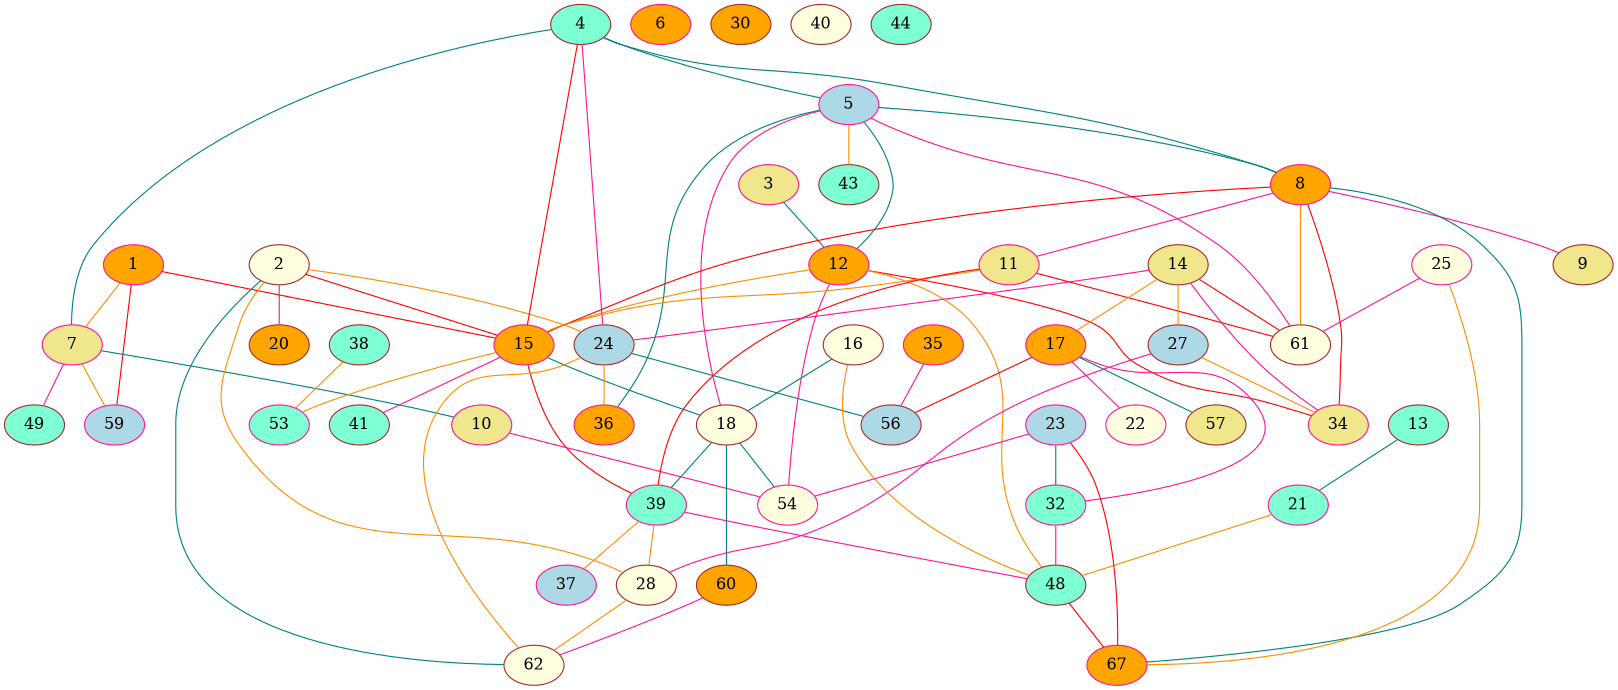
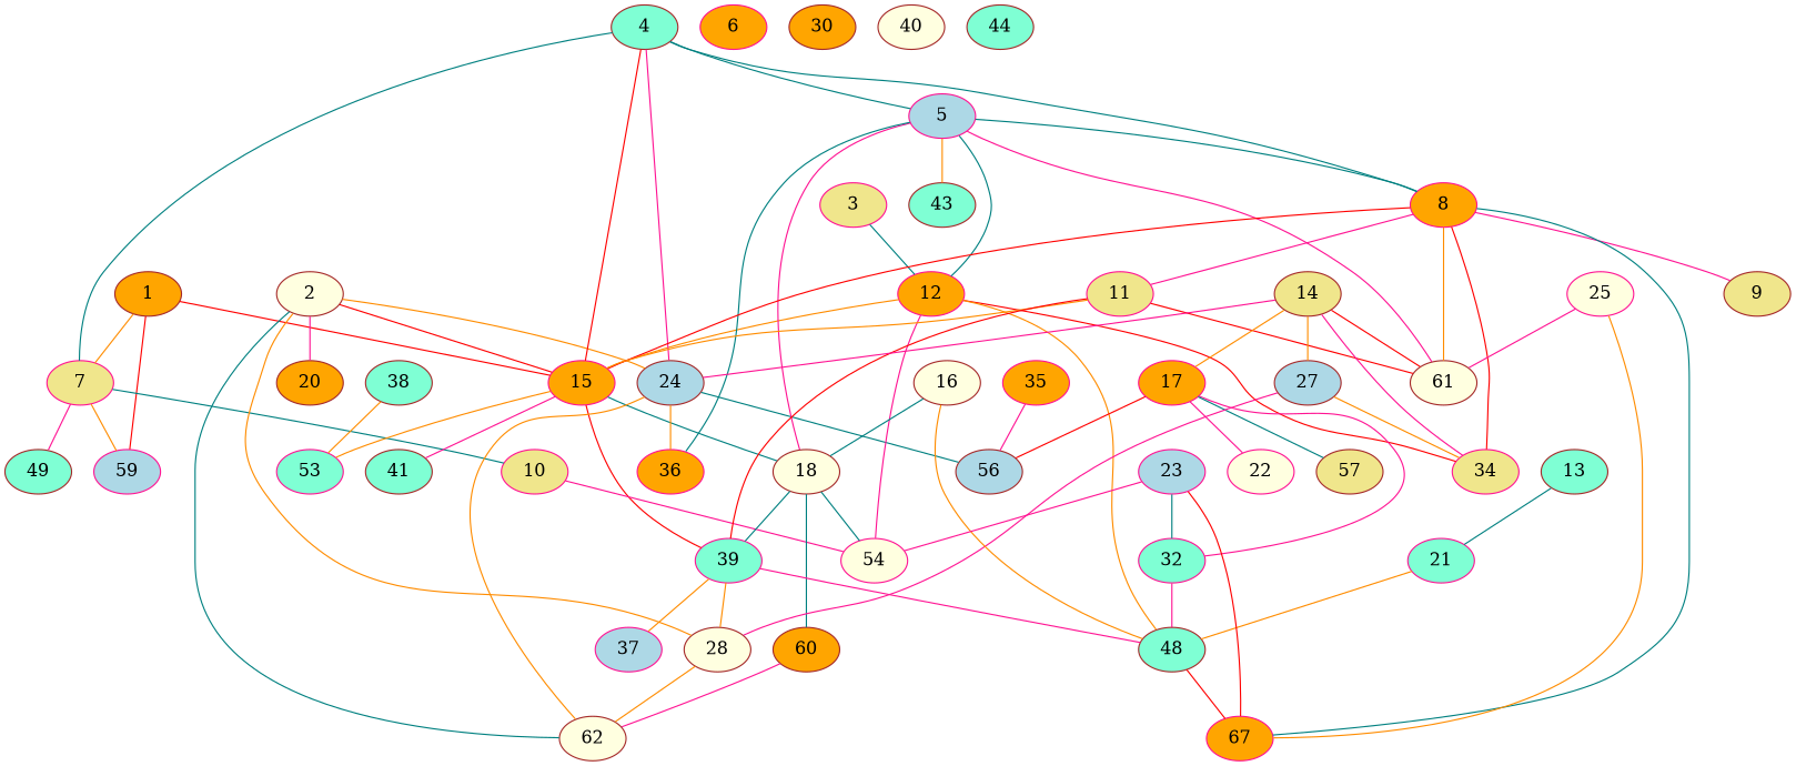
  graph {
    node [color=brown fillcolor=orange style=filled]
    edge [color=darkorange]
-   1 [color=deeppink super="+52"]
+   1 [super="+52"]
    7 [color=deeppink fillcolor=khaki super="+74"]
    15 [color=deeppink super="+63"]
    59 [color=deeppink fillcolor=lightblue]
    10 [color=deeppink fillcolor=khaki]
    49 [fillcolor=aquamarine super="+65"]
    18 [fillcolor=lightyellow super="+68"]
    n8 [color=deeppink fillcolor=aquamarine label=39 super="+39"]
    41 [fillcolor=aquamarine]
    53 [color=deeppink fillcolor=aquamarine super="+58"]
    2 [fillcolor=lightyellow super="+26"]
    20
    24 [fillcolor=lightblue super="+45"]
    28 [fillcolor=lightyellow super="+55"]
    62 [fillcolor=lightyellow]
    36 [color=deeppink]
    56 [fillcolor=lightblue]
    12 [color=deeppink super="+46"]
    34 [color=deeppink fillcolor=khaki]
    54 [color=deeppink fillcolor=lightyellow]
    48 [fillcolor=aquamarine super="+69"]
    3 [color=deeppink fillcolor=khaki]
    4 [fillcolor=aquamarine super="+71"]
    5 [color=deeppink fillcolor=lightblue super="+51"]
    8 [color=deeppink super="+73"]
    43 [fillcolor=aquamarine]
    61 [fillcolor=lightyellow super="+70"]
    9 [fillcolor=khaki]
    11 [color=deeppink fillcolor=khaki]
    67 [color=deeppink super="+72"]
    60
    6 [color=deeppink]
    37 [color=deeppink fillcolor=lightblue]
    13 [fillcolor=aquamarine super="+50"]
    21 [color=deeppink fillcolor=aquamarine]
    14 [fillcolor=khaki super="+29"]
    17 [color=deeppink super="+66"]
    27 [fillcolor=lightblue super="+31"]
    22 [color=deeppink fillcolor=lightyellow super="+42"]
    32 [color=deeppink fillcolor=aquamarine super="+33"]
    57 [fillcolor=khaki]
    16 [fillcolor=lightyellow]
    23 [color=deeppink fillcolor=lightblue]
    25 [color=deeppink fillcolor=lightyellow super="+47"]
    30 [super="+64"]
    35 [color=deeppink super="+75"]
    38 [fillcolor=aquamarine]
    40 [fillcolor=lightyellow]
    44 [fillcolor=aquamarine]
    1 -- 7
    1 -- 15 [color=red]
    1 -- 59 [color=red]
    7 -- 59
    7 -- 10 [color=teal]
    7 -- 49 [color=deeppink]
    15 -- 18 [color=teal]
    15 -- n8 [color=red]
    15 -- 41 [color=deeppink]
    15 -- 53
    10 -- 54 [color=deeppink]
    18 -- n8 [color=teal]
    18 -- 54 [color=teal]
    18 -- 60 [color=teal]
    n8 -- 28
    n8 -- 48 [color=deeppink]
    n8 -- 37
    2 -- 15 [color=red]
    2 -- 20 [color=deeppink]
    2 -- 24
    2 -- 28
    2 -- 62 [color=teal]
    24 -- 62
    24 -- 36
    24 -- 56 [color=teal]
    28 -- 62
    12 -- 15
    12 -- 34 [color=red]
    12 -- 54 [color=deeppink]
    12 -- 48
    48 -- 67 [color=red weight=2]
    3 -- 12 [color=teal]
    4 -- 7 [color=teal]
    4 -- 15 [color=red]
    4 -- 24 [color=deeppink]
    4 -- 5 [color=teal]
    4 -- 8 [color=teal]
    5 -- 18 [color=deeppink]
    5 -- 36 [color=teal]
    5 -- 12 [color=teal]
    5 -- 8 [color=teal]
    5 -- 43
    5 -- 61 [color=deeppink]
    8 -- 15 [color=red]
    8 -- 34 [color=red]
    8 -- 61
    8 -- 9 [color=deeppink]
    8 -- 11 [color=deeppink]
    8 -- 67 [color=teal]
    11 -- 15
    11 -- n8 [color=red]
    11 -- 61 [color=red]
    60 -- 62 [color=deeppink]
    13 -- 21 [color=teal]
    21 -- 48
    14 -- 24 [color=deeppink weight=2]
    14 -- 34 [color=deeppink]
    14 -- 61 [color=red weight=2]
    14 -- 17
    14 -- 27
    17 -- 56 [color=red]
    17 -- 22 [color=deeppink]
    17 -- 32 [color=deeppink]
    17 -- 57 [color=teal]
    27 -- 28 [color=deeppink]
    27 -- 34
    32 -- 48 [color=deeppink]
    16 -- 18 [color=teal]
    16 -- 48
    23 -- 54 [color=deeppink]
    23 -- 67 [color=red]
    23 -- 32 [color=teal]
    25 -- 61 [color=deeppink]
    25 -- 67
    35 -- 56 [color=deeppink]
    38 -- 53
  }
